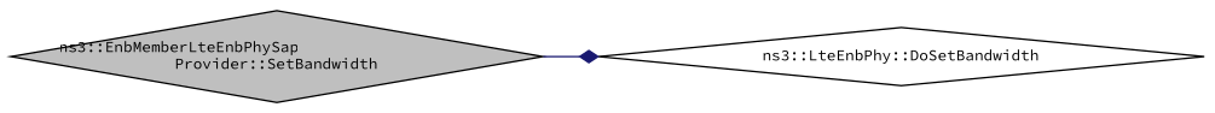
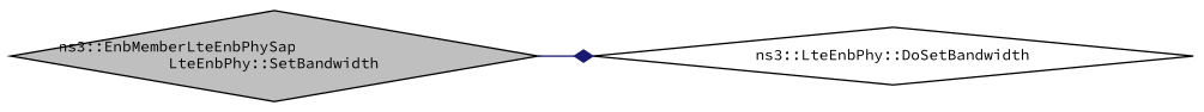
  digraph {
    rankdir=LR
    fontname="Source Code Pro"
    node [color=black fontname="Source Code Pro" fontsize=10 shape=diamond style=filled]
-   n1 [fillcolor=grey75 fontcolor=black height=0.2 label="ns3::EnbMemberLteEnbPhySap\lProvider::SetBandwidth" width=0.4]
+   n1 [fillcolor=grey75 fontcolor=black height=0.2 label="ns3::EnbMemberLteEnbPhySap\lLteEnbPhy::SetBandwidth" width=0.4]
    n2 [fillcolor=white height=0.2 label="ns3::LteEnbPhy::DoSetBandwidth" width=0.4]
    n1 -> n2 [color=midnightblue fontname="Source Code Pro" fontsize=10 labelfontname=Helvetica labelfontsize=10 style=solid arrowhead=diamond]
  }
